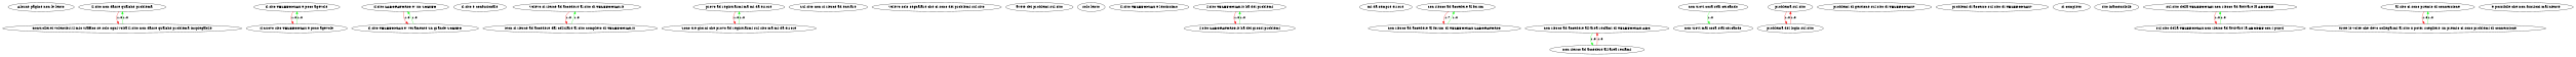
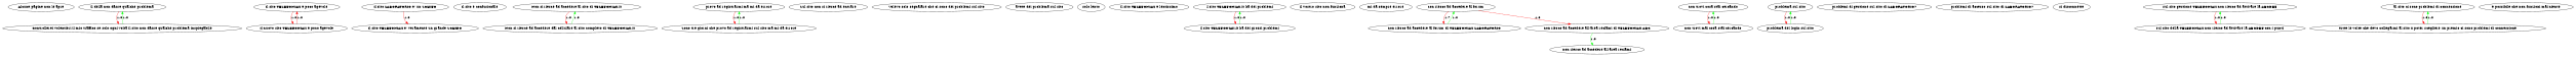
  digraph {
    edge [color=red]
-   "Alcune pagine non le apre" [label="Alcune pagine non le lento"]
-   "il sito non dasse qualche problema"
+   "Alcune pagine non le apre"
+   "il sito non dasse qualche problema" [label="il della non dasse qualche problema"]
    "Controllerei volentieri il mio traffico se solo ogni volta il sito non dasse qualche problema inspiegabile"
    "Il sito TELEFONIAX è poco agevole"
    "Il nuovo sito TELEFONIAX è poco agevole"
    n6 [label="Il sito LABORATORIO e' un SCHIFO"]
    "Il sito TELEFONIAX e' veramente un grande SCHIFO"
    "Il sito è confusionale"
-   "Non si riesce ad accedere al sito di TELEFONIAX.it" [label="Volevo si riesce ad accedere al sito di TELEFONIAX.it"]
+   "Non si riesce ad accedere al sito di TELEFONIAX.it"
    "Non si riesce ad accedere dal cellulare al sito completo di TELEFONIAX.it"
    "provo ad registrarmi ma mi da errore"
    "Sono tre giorni che provo ad registrarmi sul sito ma mi da errore"
    "Sul sito non si riesce ad entrare"
    "Volevo solo segnalare che ci sono dei problemi sul sito"
-   "avete dei problemi sul sito"
+   "avete dei problemi sul sito" [label="avete dei problema sul sito"]
    n16 [label="solo lento"]
    "il sito TELEFONIAX è lentissimo"
    "il sito TELEFONIAX.it ha dei problemi"
-   "il sito TELEFONIAX.it ha dei grossi problemi" [label="il sito LABORATORIO.it ha dei grossi problemi"]
+   "il sito TELEFONIAX.it ha dei grossi problemi"
+   "il vostro sito non funziona"
    "mi dà sempre errore"
    "non riesco ad accedere al forum"
    "non riesco ad accedere al forum di TELEFONIAX LABORATORIO"
    "non riesco ad accedere all'area reclami"
    "non riesco ad accedere all'area reclami di TELEFONIAX ABC"
    "non trovi cosa stai cercando"
    "non trovi mai cosa stai cercando"
    "problema sul sito"
    "problema del login sul sito"
-   "problemi di gestione sul sito di TELEFONIAX?"
-   "problemi di accesso sul sito di TELEFONIAX?"
-   "si disconnette" [label="si completo"]
-   "sito inaccessibile"
-   "sul sito della TELEFONIAX non riesco ad attivare la ABCDEF"
+   "problemi di gestione sul sito di TELEFONIAX?" [label="problemi di gestione sul sito di LABORATORIO?"]
+   "problemi di accesso sul sito di TELEFONIAX?" [label="problemi di accesso sul sito di LABORATORIO?"]
+   "si disconnette"
+   "sul sito della TELEFONIAX non riesco ad attivare la ABCDEF" [label="sul sito gestione TELEFONIAX non riesco ad attivare la ABCDEF"]
    "sul sito della TELEFONIAX non riesco ad attivare la ABCDEF con i punti"
-   "al sito ci sono problemi di connessione" [label="al sito ci sono premio di connessione"]
+   "al sito ci sono problemi di connessione"
    "tutte le volte che devo collegarmi al sito x poter scegliere un premio ci sono problemi di connessione"
    "è possibile che non funzioni mai niente"
    "il sito non dasse qualche problema" -> "Controllerei volentieri il mio traffico se solo ogni volta il sito non dasse qualche problema inspiegabile" [label=1.0]
    "Controllerei volentieri il mio traffico se solo ogni volta il sito non dasse qualche problema inspiegabile" -> "il sito non dasse qualche problema" [color=green label=1.0]
    "Il sito TELEFONIAX è poco agevole" -> "Il nuovo sito TELEFONIAX è poco agevole" [label=1.0]
-   "Il nuovo sito TELEFONIAX è poco agevole" -> "Il sito TELEFONIAX è poco agevole" [color=green label=1.0]
+   "Il nuovo sito TELEFONIAX è poco agevole" -> "Il sito TELEFONIAX è poco agevole" [label=1.0]
    n6 -> "Il sito TELEFONIAX e' veramente un grande SCHIFO" [label=1.0]
-   "Il sito TELEFONIAX e' veramente un grande SCHIFO" -> n6 [color=green label=1.0]
    "Non si riesce ad accedere al sito di TELEFONIAX.it" -> "Non si riesce ad accedere dal cellulare al sito completo di TELEFONIAX.it" [label=1.0]
    "Non si riesce ad accedere dal cellulare al sito completo di TELEFONIAX.it" -> "Non si riesce ad accedere al sito di TELEFONIAX.it" [color=green label=1.0]
    "provo ad registrarmi ma mi da errore" -> "Sono tre giorni che provo ad registrarmi sul sito ma mi da errore" [label=1.0]
    "Sono tre giorni che provo ad registrarmi sul sito ma mi da errore" -> "provo ad registrarmi ma mi da errore" [color=green label=1.0]
    "il sito TELEFONIAX.it ha dei problemi" -> "il sito TELEFONIAX.it ha dei grossi problemi" [label=1.0]
    "il sito TELEFONIAX.it ha dei grossi problemi" -> "il sito TELEFONIAX.it ha dei problemi" [color=green label=1.0]
    "non riesco ad accedere al forum" -> "non riesco ad accedere al forum di TELEFONIAX LABORATORIO" [label=1.7]
    "non riesco ad accedere al forum di TELEFONIAX LABORATORIO" -> "non riesco ad accedere al forum" [color=green label=1.0]
-   "non riesco ad accedere all'area reclami" -> "non riesco ad accedere all'area reclami di TELEFONIAX ABC" [label=1.0]
+   "non riesco ad accedere al forum" -> "non riesco ad accedere all'area reclami di TELEFONIAX ABC" [label=1.0]
    "non riesco ad accedere all'area reclami di TELEFONIAX ABC" -> "non riesco ad accedere all'area reclami" [color=green label=1.0]
-   "non trovi cosa stai cercando" -> "non trovi mai cosa stai cercando" [color=green label=1.0]
+   "non trovi cosa stai cercando" -> "non trovi mai cosa stai cercando" [label=1.0]
+   "non trovi mai cosa stai cercando" -> "non trovi cosa stai cercando" [color=green label=1.0]
    "problema sul sito" -> "problema del login sul sito" [label=1.0]
-   "problema del login sul sito" -> "problema sul sito" [label=1.0]
+   "problema del login sul sito" -> "problema sul sito" [color=green label=1.0]
    "sul sito della TELEFONIAX non riesco ad attivare la ABCDEF" -> "sul sito della TELEFONIAX non riesco ad attivare la ABCDEF con i punti" [label=1.0]
    "sul sito della TELEFONIAX non riesco ad attivare la ABCDEF con i punti" -> "sul sito della TELEFONIAX non riesco ad attivare la ABCDEF" [color=green label=1.0]
    "al sito ci sono problemi di connessione" -> "tutte le volte che devo collegarmi al sito x poter scegliere un premio ci sono problemi di connessione" [label=1.0]
    "tutte le volte che devo collegarmi al sito x poter scegliere un premio ci sono problemi di connessione" -> "al sito ci sono problemi di connessione" [color=green label=1.0]
  }
